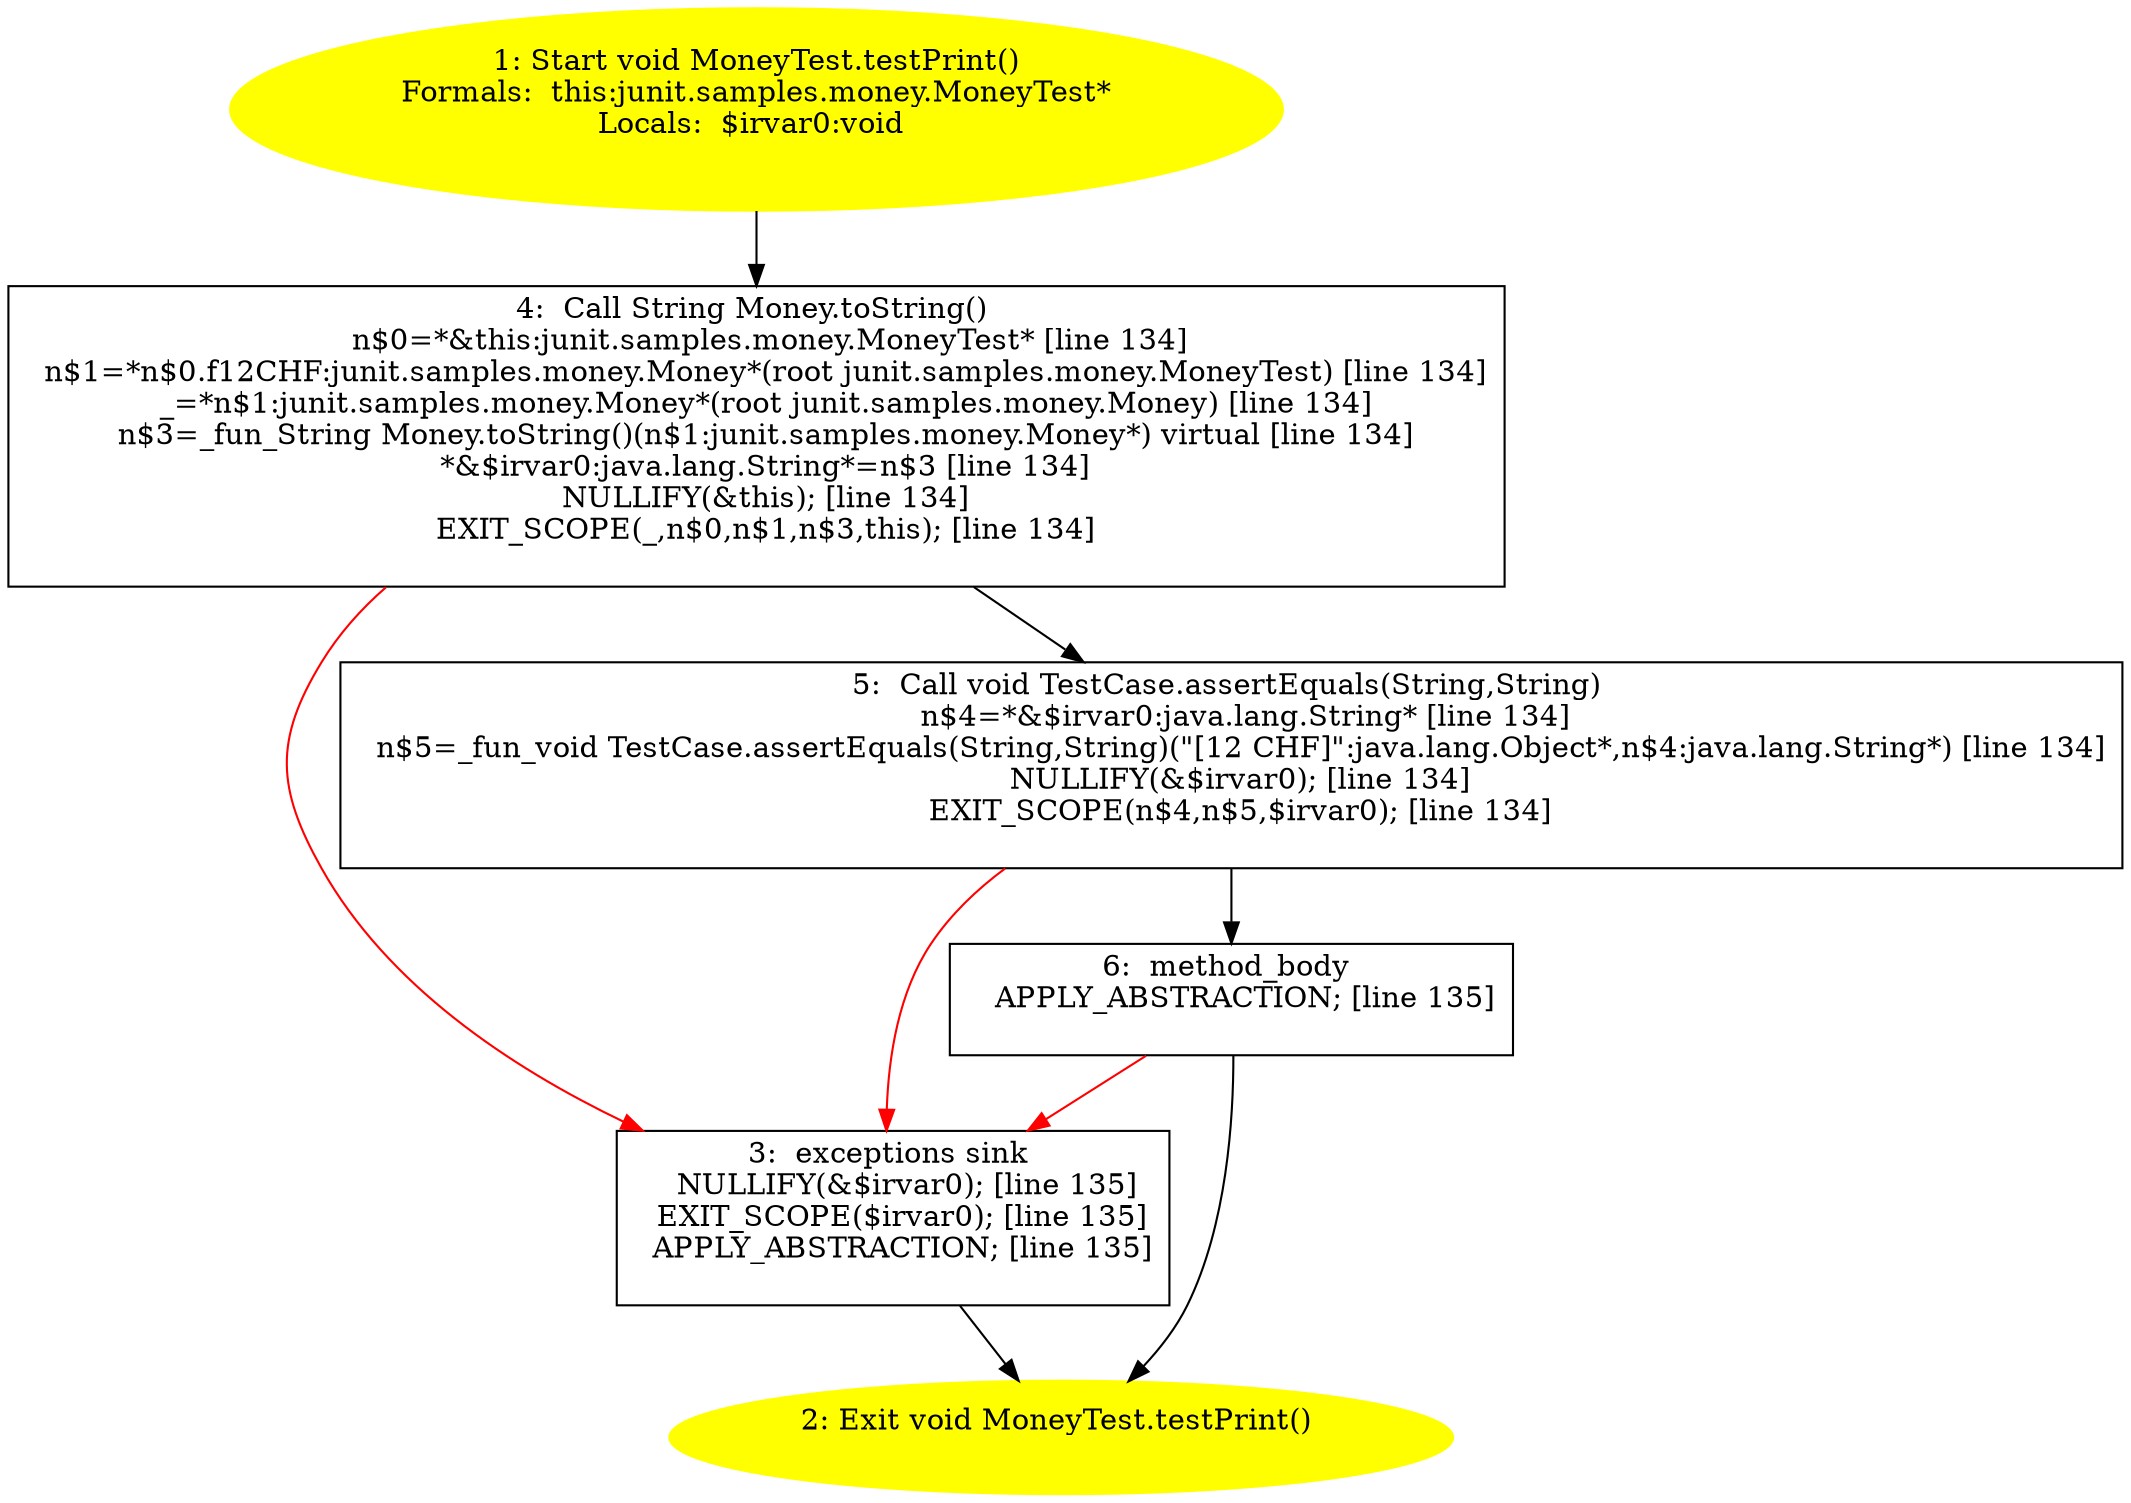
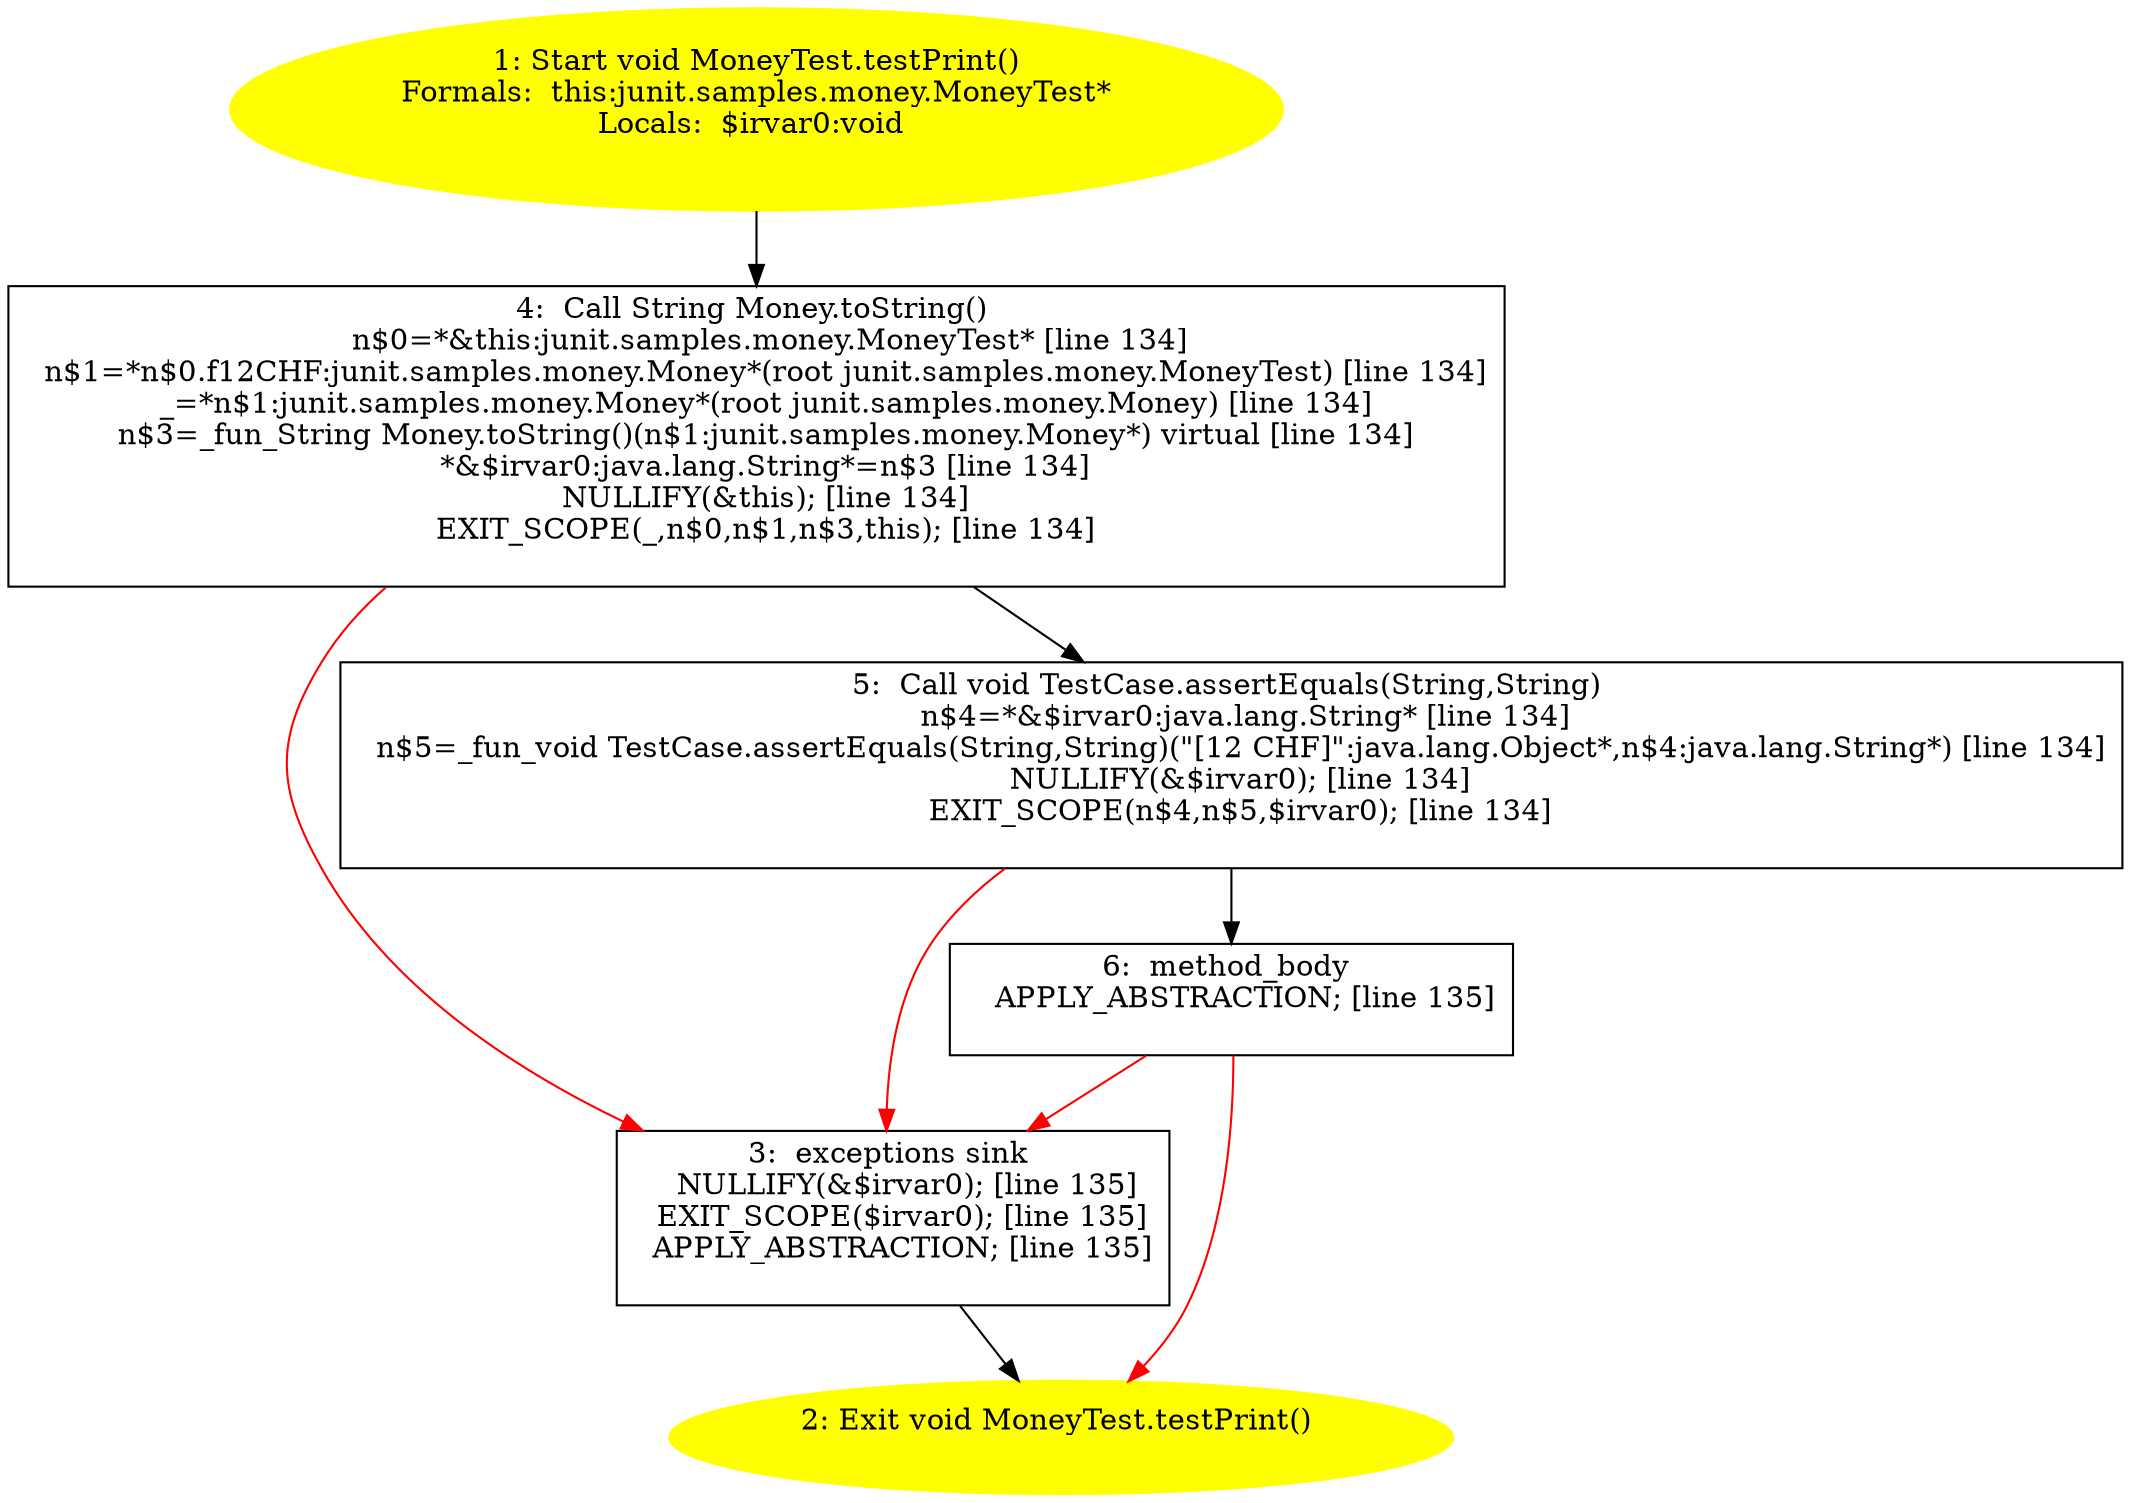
  digraph {
    node [shape=box]
    n1 [color=yellow label="1: Start void MoneyTest.testPrint()\nFormals:  this:junit.samples.money.MoneyTest*\nLocals:  $irvar0:void \n  " style=filled shape=""]
    n2 [label="4:  Call String Money.toString() \n   n$0=*&this:junit.samples.money.MoneyTest* [line 134]\n  n$1=*n$0.f12CHF:junit.samples.money.Money*(root junit.samples.money.MoneyTest) [line 134]\n  _=*n$1:junit.samples.money.Money*(root junit.samples.money.Money) [line 134]\n  n$3=_fun_String Money.toString()(n$1:junit.samples.money.Money*) virtual [line 134]\n  *&$irvar0:java.lang.String*=n$3 [line 134]\n  NULLIFY(&this); [line 134]\n  EXIT_SCOPE(_,n$0,n$1,n$3,this); [line 134]\n "]
    n3 [label="3:  exceptions sink \n   NULLIFY(&$irvar0); [line 135]\n  EXIT_SCOPE($irvar0); [line 135]\n  APPLY_ABSTRACTION; [line 135]\n "]
    n4 [label="5:  Call void TestCase.assertEquals(String,String) \n   n$4=*&$irvar0:java.lang.String* [line 134]\n  n$5=_fun_void TestCase.assertEquals(String,String)(\"[12 CHF]\":java.lang.Object*,n$4:java.lang.String*) [line 134]\n  NULLIFY(&$irvar0); [line 134]\n  EXIT_SCOPE(n$4,n$5,$irvar0); [line 134]\n "]
    n5 [color=yellow label="2: Exit void MoneyTest.testPrint() \n  " style=filled shape=""]
    n6 [label="6:  method_body \n   APPLY_ABSTRACTION; [line 135]\n "]
    n1 -> n2
    n2 -> n3 [color=red]
    n2 -> n4
    n3 -> n5
    n4 -> n3 [color=red]
    n4 -> n6
    n6 -> n3 [color=red]
-   n6 -> n5
+   n6 -> n5 [color=red]
  }
